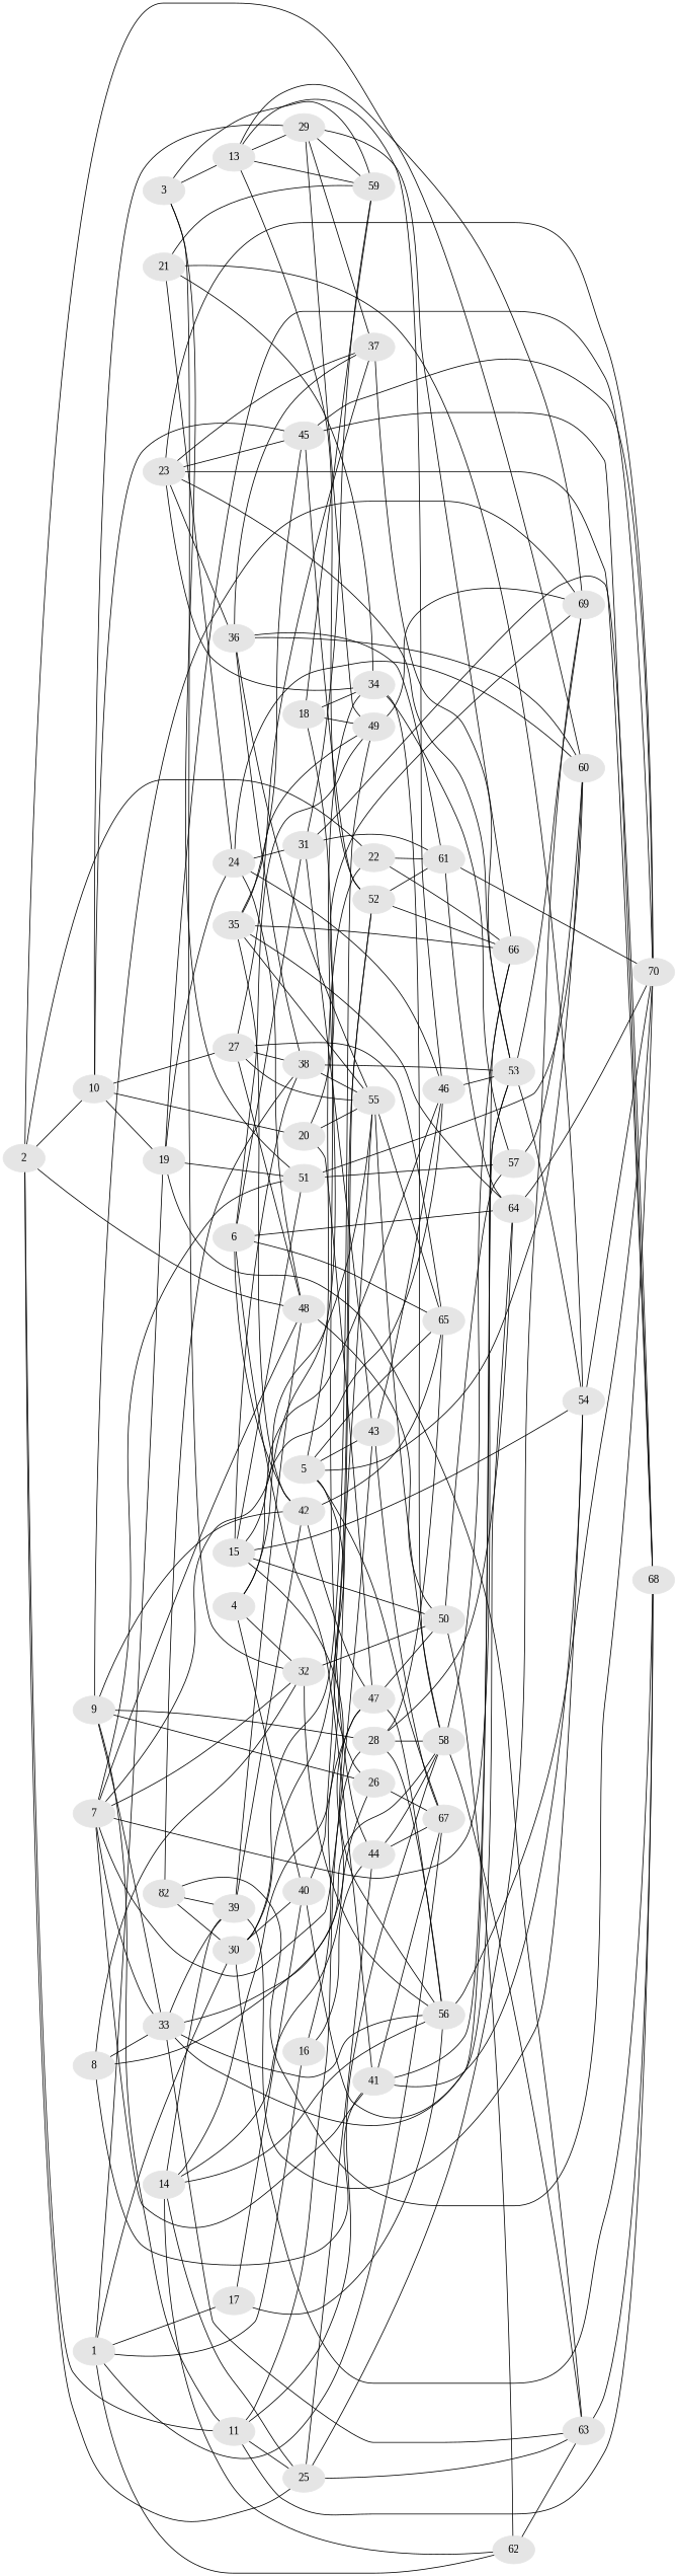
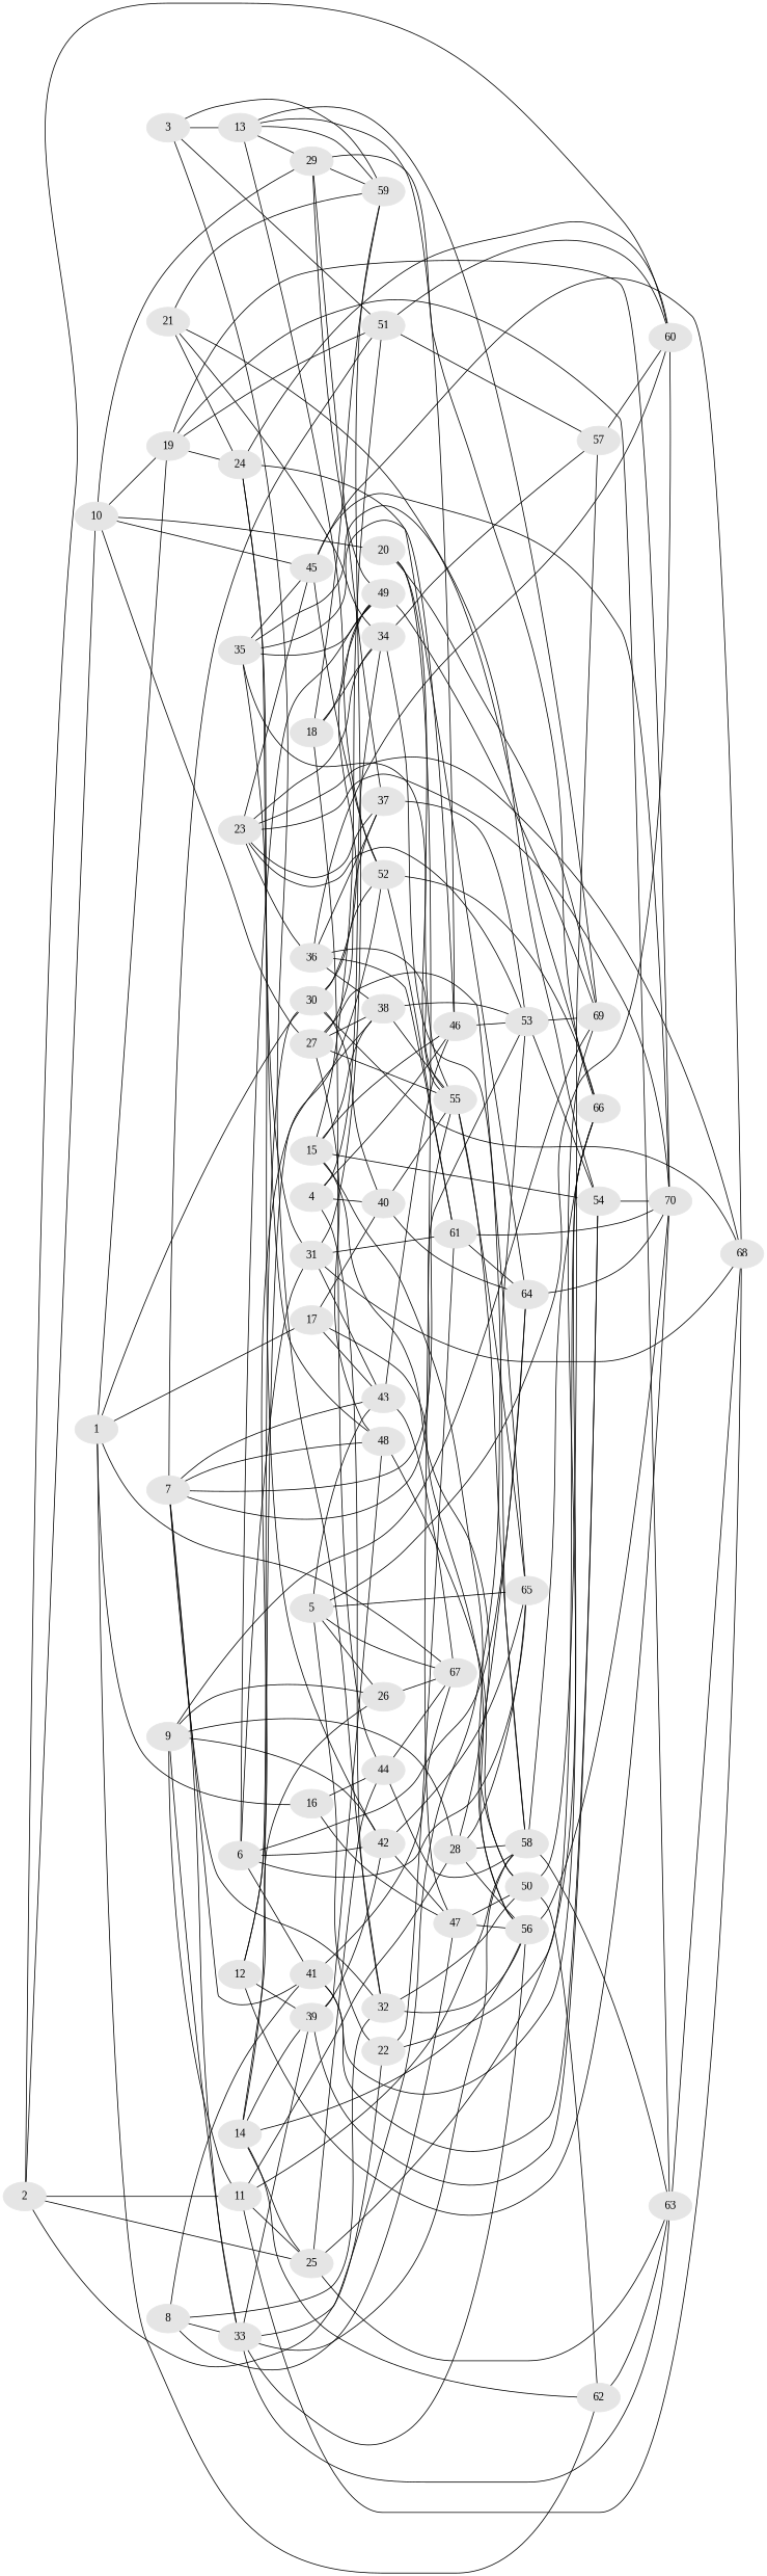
  graph {
    fontname="Liberation Serif"
    rankdir=LR
    node [color=gray90 fontname="Liberation Serif" style=filled]
    edge [fontname="Liberation Serif" weight=1.0]
    1
    16
    17
    19
    30
    62
    67
    47
    44
    40
    43
    56
    51
    70
    24
    63
    49
    68
    52
    2
    10
    11
    22
    25
    48
    60
    20
    27
    29
    45
    28
    58
    61
    66
    69
    50
    3
    13
    32
    59
    46
    57
    4
    34
    64
    55
    53
    5
    26
    65
    6
    31
    41
    42
    54
    7
    33
    39
    8
    9
    38
    37
-   12 [label=82]
+   12
    14
    15
    18
    21
    23
    36
    35
    1 -- 16
    1 -- 17
    1 -- 19
    1 -- 30
    1 -- 62
    1 -- 67
    16 -- 47
    16 -- 44 [weight=2.0]
    17 -- 40
+   17 -- 43
    17 -- 56
    19 -- 51
    19 -- 70
    19 -- 24
    19 -- 63
    30 -- 40
    30 -- 49
    30 -- 68
    30 -- 52
    62 -- 63
    47 -- 56
    47 -- 50
    44 -- 67
    44 -- 58
    40 -- 64
    40 -- 55 [weight=2.0]
    43 -- 67
    43 -- 46
    56 -- 70
    51 -- 60
    51 -- 57
    24 -- 48
    24 -- 60
    24 -- 46
    24 -- 31
    63 -- 68
    49 -- 69
    52 -- 61
    52 -- 66
    2 -- 10
    2 -- 11
    2 -- 22
    2 -- 25
-   2 -- 48
    2 -- 60
    10 -- 19
    10 -- 20
    10 -- 27
    10 -- 29
    10 -- 45
    11 -- 68
    11 -- 25
    11 -- 28
    11 -- 58
    22 -- 61
    22 -- 66
    25 -- 44
    25 -- 63
    25 -- 69
    48 -- 50
    20 -- 47
    20 -- 69
    20 -- 55
    27 -- 48
    27 -- 55
    27 -- 65
    27 -- 38
    27 -- 37
    29 -- 49
    29 -- 66
    29 -- 59
    29 -- 37
    45 -- 70
    45 -- 68
    45 -- 52
    28 -- 56
    28 -- 58
    28 -- 64
    28 -- 65
    58 -- 63
    58 -- 66
    61 -- 70
    61 -- 64
    50 -- 62
    50 -- 57
    3 -- 51
    3 -- 13
    3 -- 32
    3 -- 59
    13 -- 52
    13 -- 29
    13 -- 69
    13 -- 59
    13 -- 46
    32 -- 56
    32 -- 50
    46 -- 53
    57 -- 60
    4 -- 40
    4 -- 32
    4 -- 46
    4 -- 34
    34 -- 58
    34 -- 57
    64 -- 70
    55 -- 58
    55 -- 65
    53 -- 69
    53 -- 54
    5 -- 67
    5 -- 43
    5 -- 22
    5 -- 60
    5 -- 26
    5 -- 65
    26 -- 67
    6 -- 49
    6 -- 64
    6 -- 65
    6 -- 31
    6 -- 41
    6 -- 42
    31 -- 43
    31 -- 68
    31 -- 61
    31 -- 59
    41 -- 67
    41 -- 66
    41 -- 54
    42 -- 47
    42 -- 65
    54 -- 70
    7 -- 43
    7 -- 51
    7 -- 48
    7 -- 32
    7 -- 55
    7 -- 53
    7 -- 41
    7 -- 33
    33 -- 56
    33 -- 63
    33 -- 58
    33 -- 53
    33 -- 39
    39 -- 48
    39 -- 42
    39 -- 54
    8 -- 47
    8 -- 32
    8 -- 41
    8 -- 33
    9 -- 11
    9 -- 28
    9 -- 69
    9 -- 26
    9 -- 42
    9 -- 33
    38 -- 55
    38 -- 53
    37 -- 53
    12 -- 30
    12 -- 70
    12 -- 39
    12 -- 38
    14 -- 62
    14 -- 56
    14 -- 52
    14 -- 25
    14 -- 26
    14 -- 39
    15 -- 56
    15 -- 51
    15 -- 50
    15 -- 46
    15 -- 54
    15 -- 38
    18 -- 44
    18 -- 49
    18 -- 59
    18 -- 34
    21 -- 24
    21 -- 59
    21 -- 34
    21 -- 54
    23 -- 70
    23 -- 68
    23 -- 45
    23 -- 34
    23 -- 53
    23 -- 37
    23 -- 36
    36 -- 60
    36 -- 61
    36 -- 55
    36 -- 38
    36 -- 37
    35 -- 49
    35 -- 45
    35 -- 66
    35 -- 64
    35 -- 55
    35 -- 42
  }
